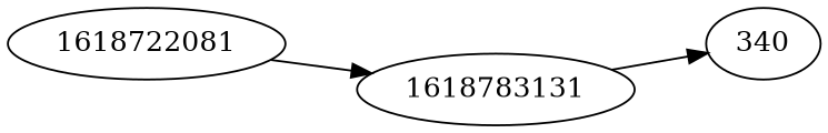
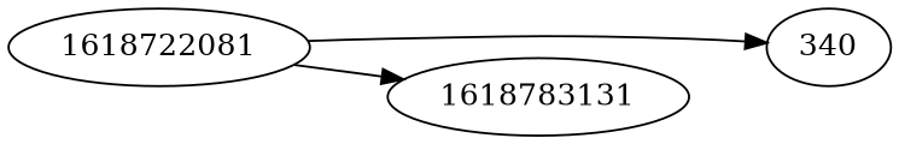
  strict digraph {
    rankdir=LR
    1618722081
    340
    1618783131
-   1618783131 -> 340
+   1618722081 -> 340
    1618722081 -> 1618783131
  }
